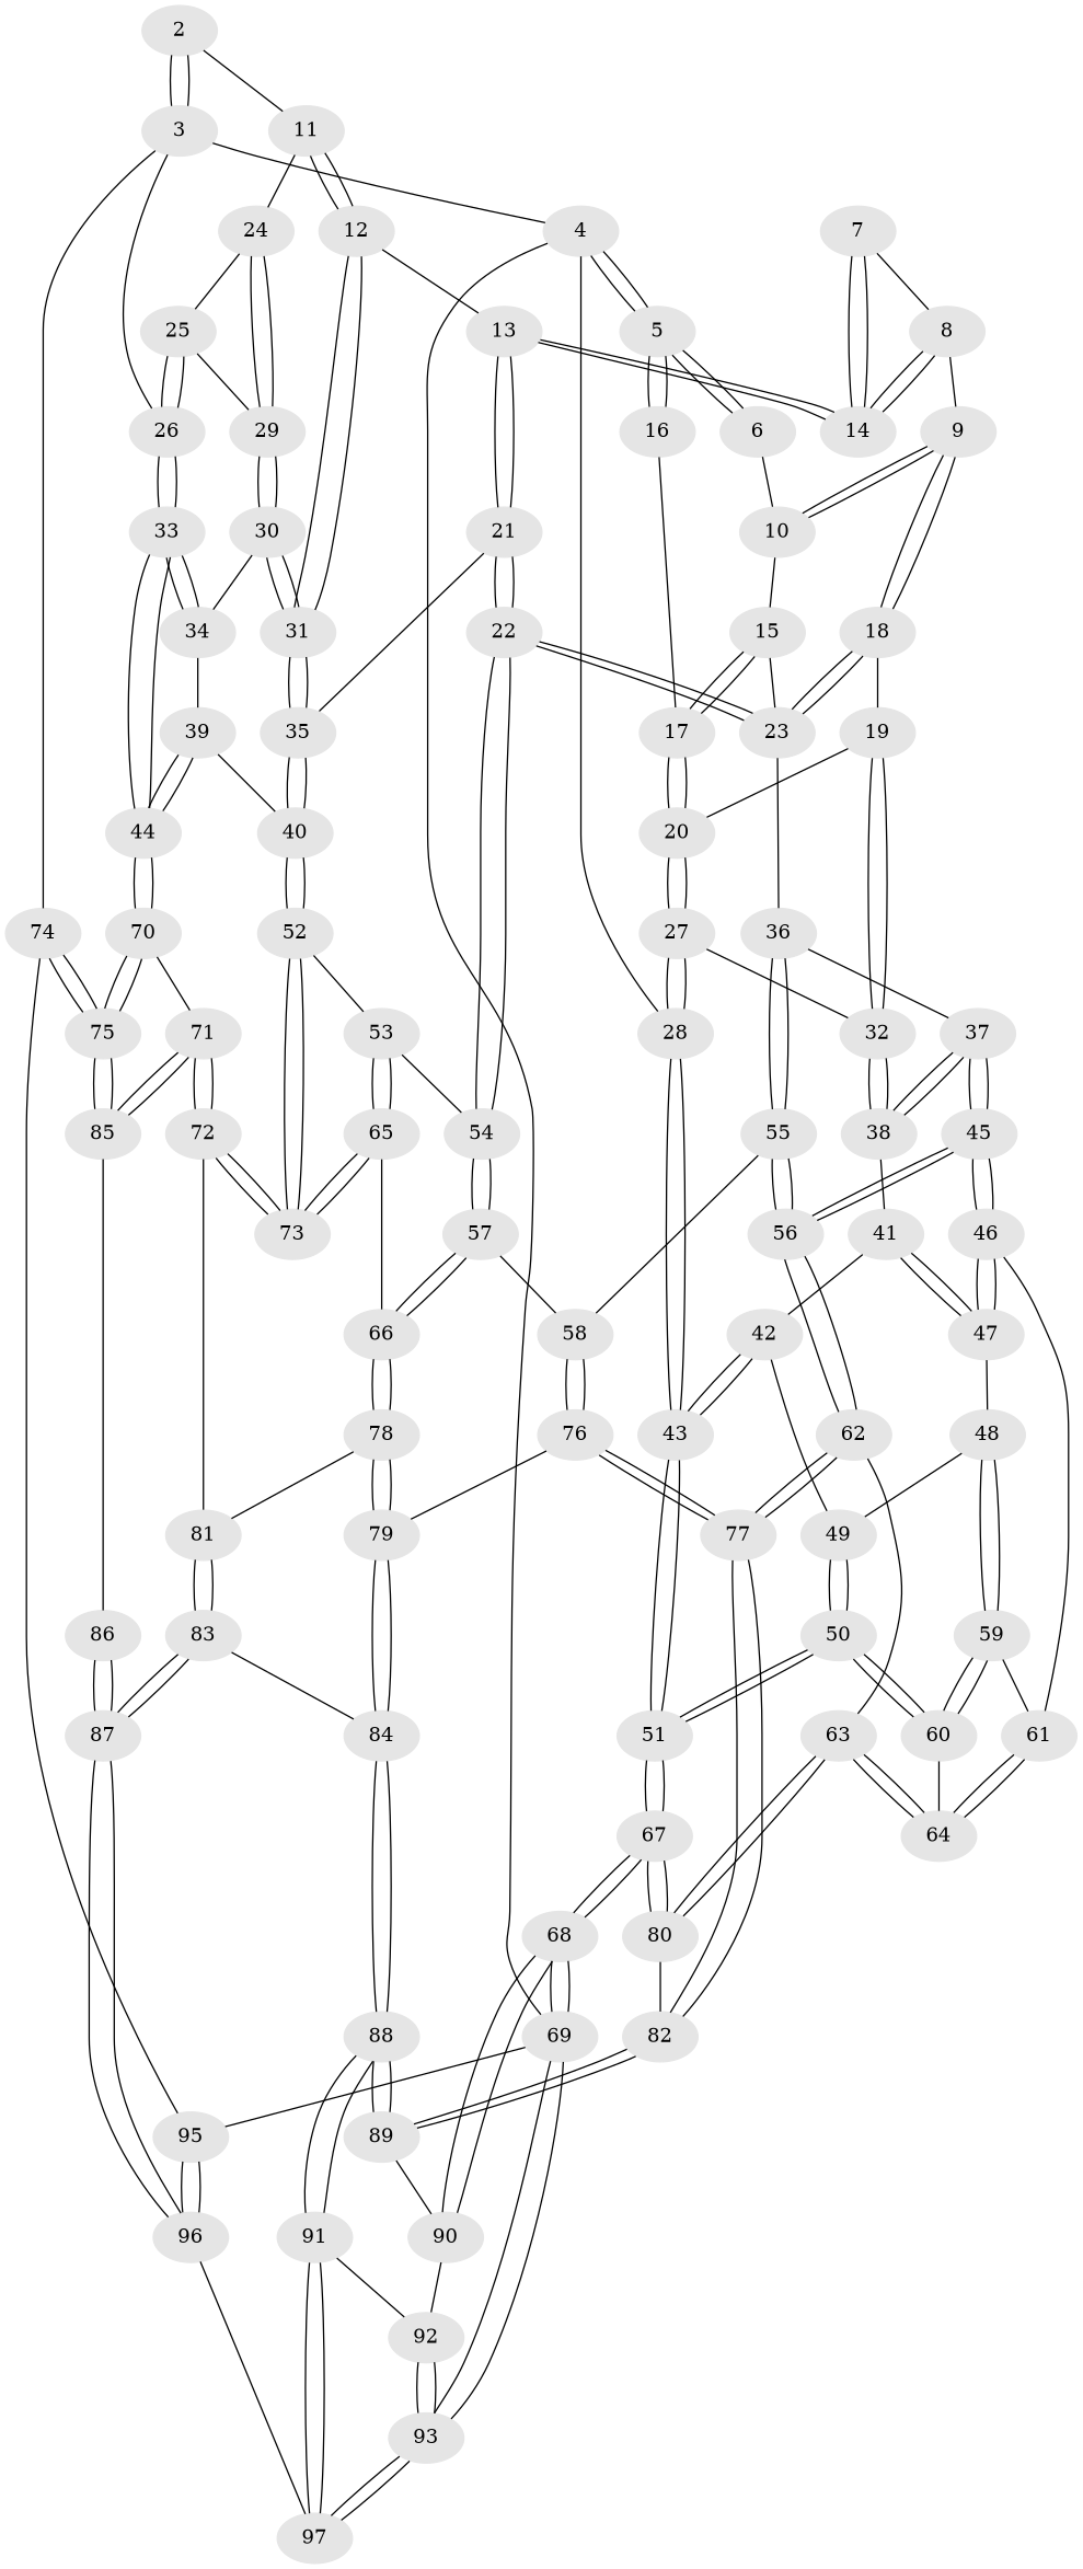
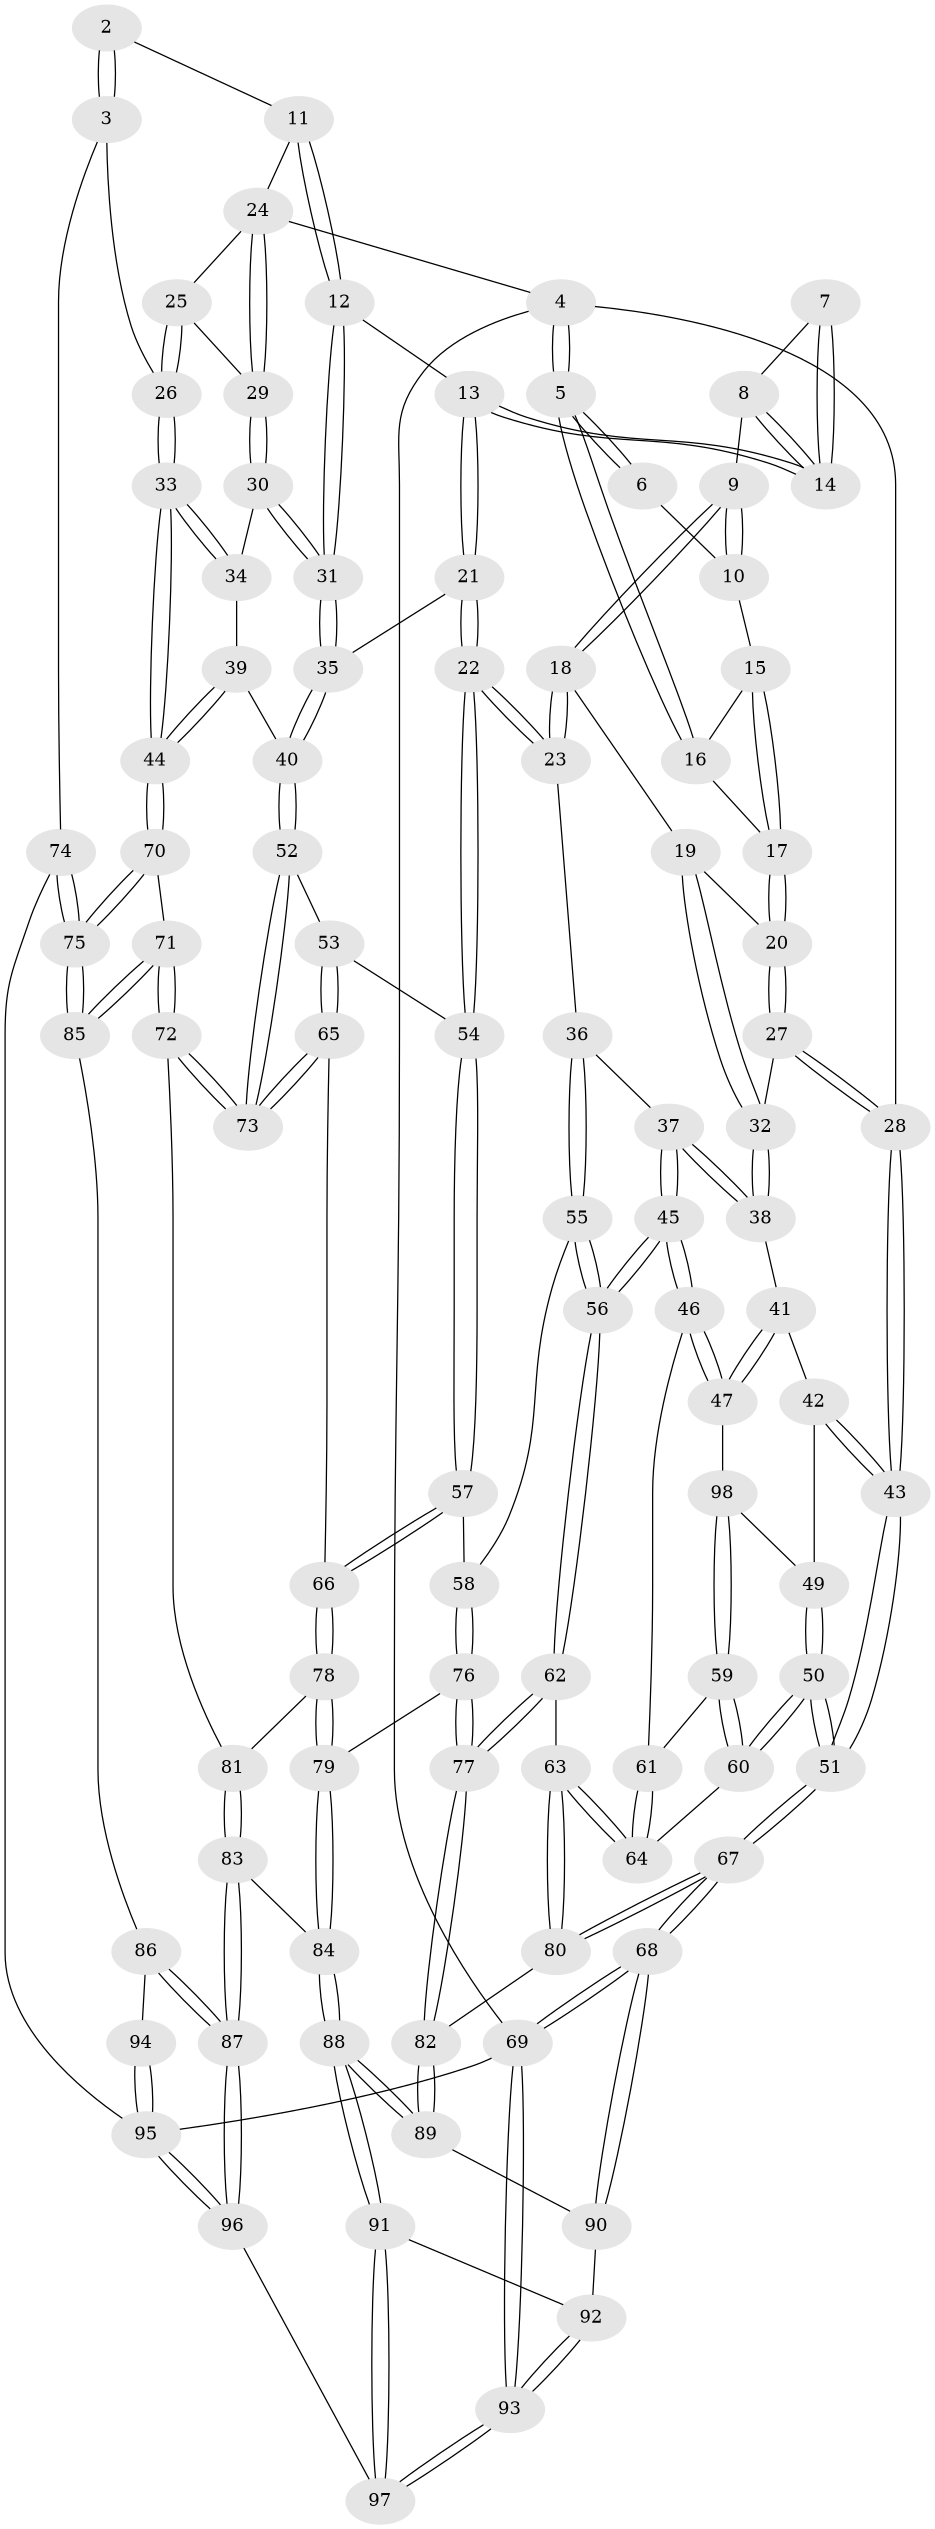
  graph {
    node [color=gray90 style=filled]
    2
    3
    11
    7
    8
    14
    4
    26
    74
    12
    24
    5
    28
    69
    33
    95
    75
    6
    16
    43
    93
    10
    17
    15
    9
    18
    19
    23
    13
    31
    25
    29
    21
    35
    22
    20
    27
    32
    36
    38
    54
    40
    57
    37
    55
    30
    34
    44
    51
    39
    41
    70
    52
    45
    56
    58
    46
    42
    47
    53
    73
    49
-   48
+   48 [label=98]
    50
    67
    71
    61
    62
    64
    59
    60
    80
    68
    65
    66
    76
    63
    77
    78
    79
    82
    81
    90
    92
    97
    96
    72
    85
    86
    83
+   94
    84
    89
    88
    87
    91
    2 -- 3
    2 -- 3
    2 -- 11
-   3 -- 4
+   24 -- 4
    3 -- 26
    3 -- 74
    11 -- 12
    11 -- 12
    11 -- 24
    7 -- 8
    7 -- 14
    7 -- 14
    8 -- 14
    8 -- 14
    8 -- 9
    4 -- 5
    4 -- 5
    4 -- 28
    4 -- 69
    26 -- 33
    26 -- 33
    74 -- 95
    74 -- 75
    74 -- 75
    12 -- 13
    12 -- 31
    12 -- 31
    24 -- 25
    24 -- 29
    24 -- 29
    5 -- 6
    5 -- 6
    5 -- 16
    5 -- 16
    28 -- 43
    28 -- 43
    69 -- 95
    69 -- 93
    69 -- 93
    33 -- 34
    33 -- 34
    33 -- 44
    33 -- 44
    95 -- 96
    95 -- 96
    75 -- 85
    75 -- 85
    6 -- 10
    16 -- 17
    43 -- 51
    43 -- 51
    93 -- 97
    93 -- 97
    10 -- 15
    17 -- 20
    17 -- 20
-   15 -- 23
+   15 -- 16
    15 -- 17
    15 -- 17
    9 -- 10
    9 -- 10
    9 -- 18
    9 -- 18
    18 -- 19
    18 -- 23
    18 -- 23
    19 -- 20
    19 -- 32
    19 -- 32
    23 -- 36
    13 -- 14
    13 -- 14
    13 -- 21
    13 -- 21
    31 -- 35
    31 -- 35
    25 -- 26
    25 -- 26
    25 -- 29
    29 -- 30
    29 -- 30
    21 -- 35
    21 -- 22
    21 -- 22
    35 -- 40
    35 -- 40
    22 -- 23
    22 -- 23
    22 -- 54
    22 -- 54
    20 -- 27
    20 -- 27
    27 -- 28
    27 -- 28
    27 -- 32
    32 -- 38
    32 -- 38
    36 -- 37
    36 -- 55
    36 -- 55
    38 -- 41
    54 -- 57
    54 -- 57
    40 -- 52
    40 -- 52
    57 -- 58
    57 -- 66
    57 -- 66
    37 -- 38
    37 -- 38
    37 -- 45
    37 -- 45
    55 -- 56
    55 -- 56
    55 -- 58
    30 -- 31
    30 -- 31
    30 -- 34
    34 -- 39
    44 -- 70
    44 -- 70
    51 -- 67
    51 -- 67
    39 -- 40
    39 -- 44
    39 -- 44
    41 -- 42
    41 -- 47
    41 -- 47
    70 -- 75
    70 -- 75
    70 -- 71
    52 -- 53
    52 -- 73
    52 -- 73
    45 -- 56
    45 -- 56
    45 -- 46
    45 -- 46
    56 -- 62
    56 -- 62
    58 -- 76
    58 -- 76
    46 -- 47
    46 -- 47
    46 -- 61
    42 -- 43
    42 -- 43
    42 -- 49
    47 -- 48
    53 -- 54
    53 -- 65
    53 -- 65
    49 -- 50
    49 -- 50
    48 -- 49
    48 -- 59
    48 -- 59
    50 -- 51
    50 -- 51
    50 -- 60
    50 -- 60
    67 -- 80
    67 -- 80
    67 -- 68
    67 -- 68
    71 -- 72
    71 -- 72
    71 -- 85
    71 -- 85
    61 -- 64
    61 -- 64
    62 -- 63
    62 -- 77
    62 -- 77
    59 -- 61
    59 -- 60
    59 -- 60
    60 -- 64
    80 -- 82
    68 -- 69
    68 -- 69
    68 -- 90
    68 -- 90
    65 -- 73
    65 -- 73
    65 -- 66
    66 -- 78
    66 -- 78
    76 -- 77
    76 -- 77
    76 -- 79
    63 -- 64
    63 -- 64
    63 -- 80
    63 -- 80
    77 -- 82
    77 -- 82
    78 -- 79
    78 -- 79
    78 -- 81
    79 -- 84
    79 -- 84
    82 -- 89
    82 -- 89
    81 -- 83
    81 -- 83
    90 -- 92
    92 -- 93
    92 -- 93
    96 -- 97
    72 -- 73
    72 -- 73
    72 -- 81
    85 -- 86
+   86 -- 94
    86 -- 87
    86 -- 87
    83 -- 84
    83 -- 87
    83 -- 87
+   94 -- 95
+   94 -- 95
    84 -- 88
    84 -- 88
    89 -- 90
    88 -- 89
    88 -- 89
    88 -- 91
    88 -- 91
    87 -- 96
    87 -- 96
    91 -- 92
    91 -- 97
    91 -- 97
  }
